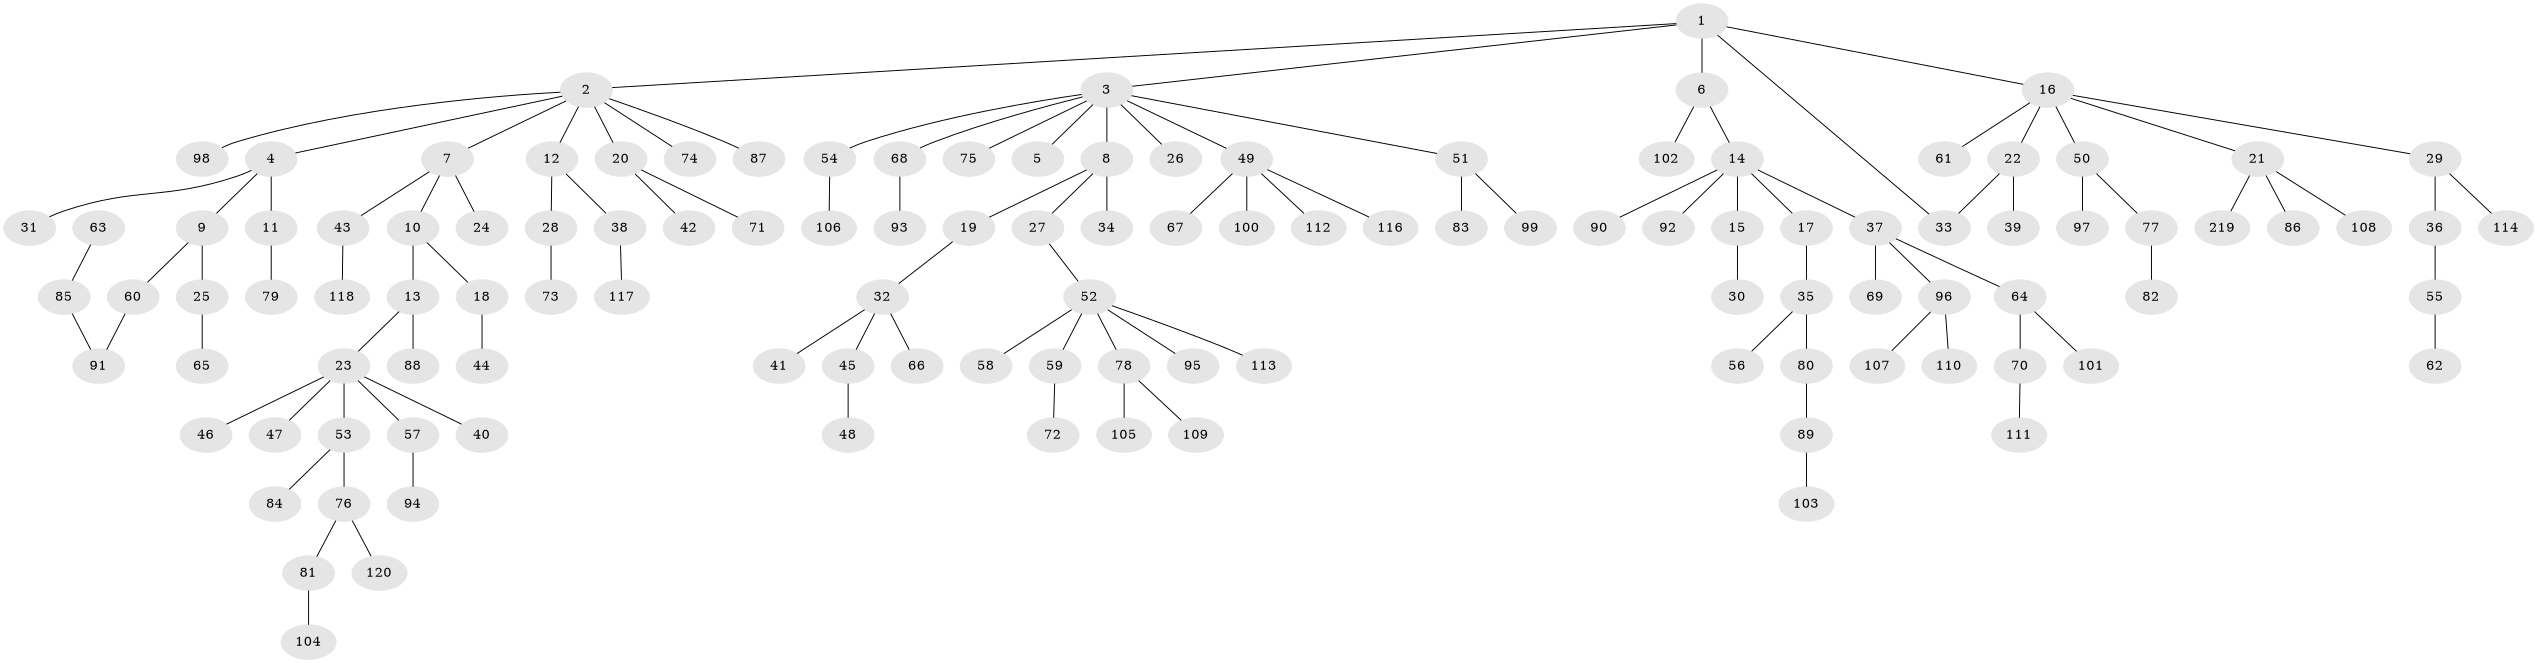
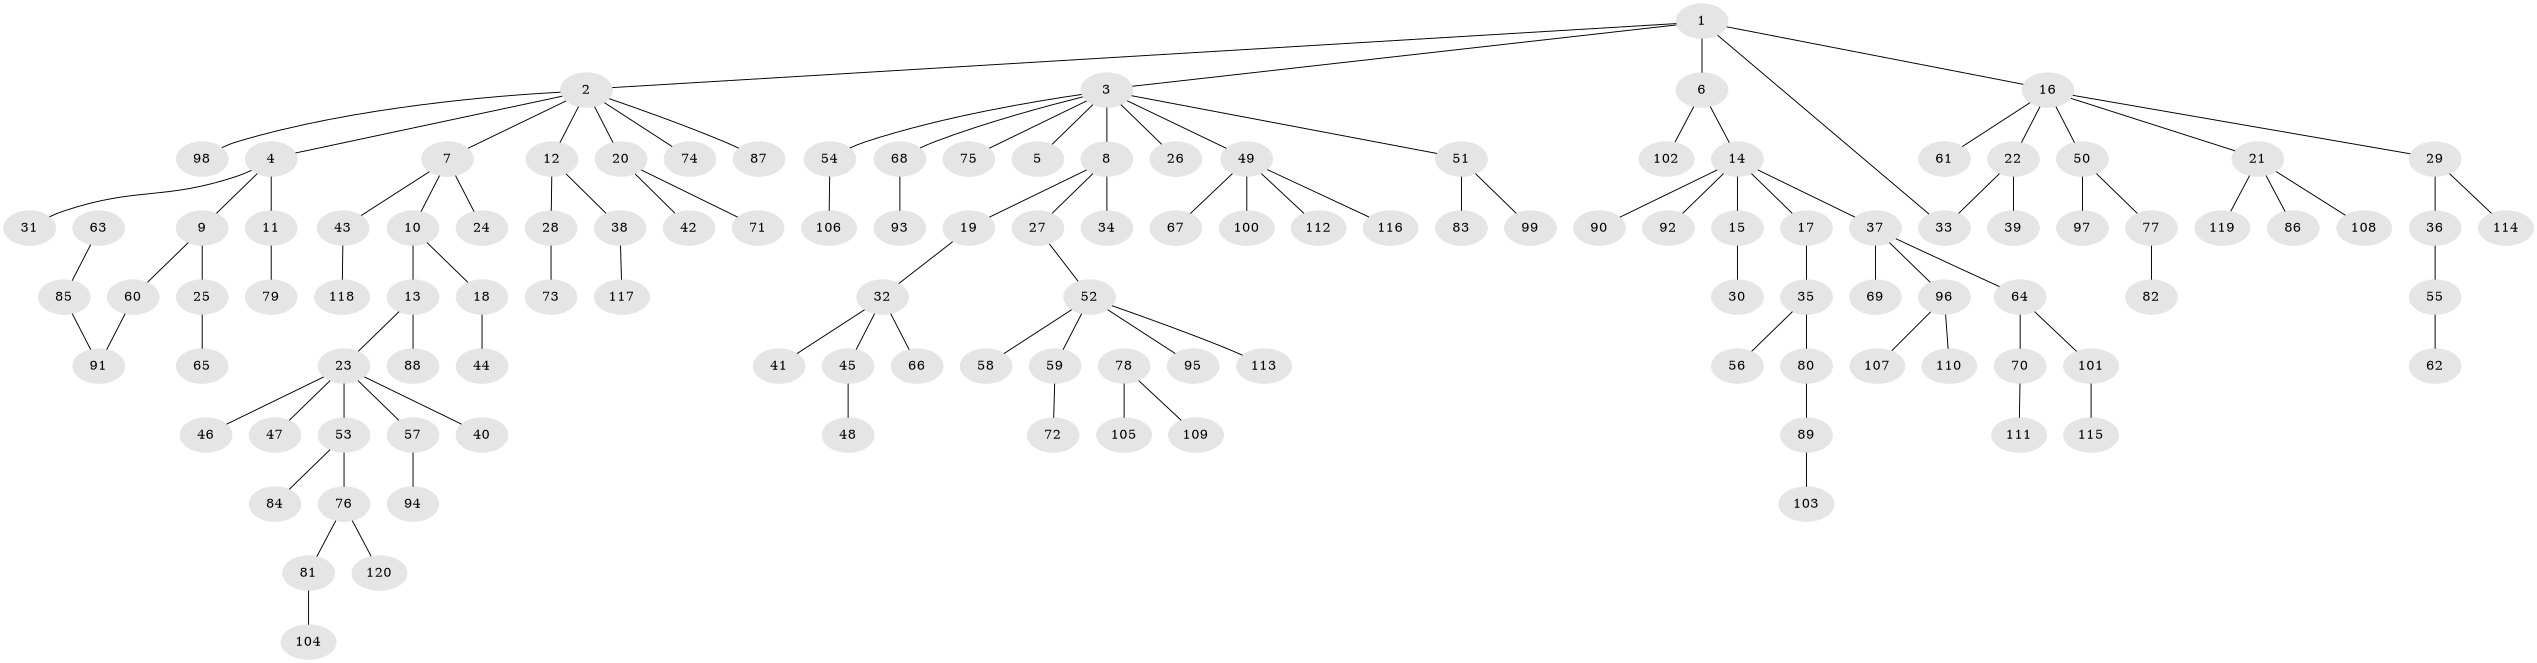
  graph {
    node [color=gray90 style=filled]
    1
    2
    3
    6
    16
    33
    4
    7
    12
    20
    74
    87
    98
    5
    8
    26
    49
    51
    54
    68
    75
    14
    102
    21
    22
    29
    50
    61
    9
    11
    31
    10
    24
    43
    28
    38
    42
    71
    19
    27
    34
    67
    100
    112
    116
    83
    99
    106
    93
    25
    60
    79
    15
    17
    37
    90
    92
    13
    18
    118
    32
    52
    63
    85
    65
    91
    23
    88
    44
    73
    117
    40
    46
    47
    53
    57
    30
    35
    64
    69
    96
    86
    108
-   119 [label=219]
+   119
    39
    36
    114
    77
    97
    56
    80
    41
    45
    66
    76
    84
    94
    58
    59
    78
    95
    113
    55
    48
    89
    62
    70
    101
    107
    110
    82
    72
    105
    109
    81
    120
    111
+   115
    104
    103
    1 -- 2
    1 -- 3
    1 -- 6
    1 -- 16
    1 -- 33
    2 -- 4
    2 -- 7
    2 -- 12
    2 -- 20
    2 -- 74
    2 -- 87
    2 -- 98
    3 -- 5
    3 -- 8
    3 -- 26
    3 -- 49
    3 -- 51
    3 -- 54
    3 -- 68
    3 -- 75
    6 -- 14
    6 -- 102
    16 -- 21
    16 -- 22
    16 -- 29
    16 -- 50
    16 -- 61
    4 -- 9
    4 -- 11
    4 -- 31
    7 -- 10
    7 -- 24
    7 -- 43
    12 -- 28
    12 -- 38
    20 -- 42
    20 -- 71
    8 -- 19
    8 -- 27
    8 -- 34
    49 -- 67
    49 -- 100
    49 -- 112
    49 -- 116
    51 -- 83
    51 -- 99
    54 -- 106
    68 -- 93
    14 -- 15
    14 -- 17
    14 -- 37
    14 -- 90
    14 -- 92
    21 -- 86
    21 -- 108
    21 -- 119
    22 -- 33
    22 -- 39
    29 -- 36
    29 -- 114
    50 -- 77
    50 -- 97
    9 -- 25
    9 -- 60
    11 -- 79
    10 -- 13
    10 -- 18
    43 -- 118
    28 -- 73
    38 -- 117
    19 -- 32
    27 -- 52
    25 -- 65
    60 -- 91
    15 -- 30
    17 -- 35
    37 -- 64
    37 -- 69
    37 -- 96
    13 -- 23
    13 -- 88
    18 -- 44
    32 -- 41
    32 -- 45
    32 -- 66
    52 -- 58
    52 -- 59
-   52 -- 78
    52 -- 95
    52 -- 113
    63 -- 85
    85 -- 91
    23 -- 40
    23 -- 46
    23 -- 47
    23 -- 53
    23 -- 57
    53 -- 76
    53 -- 84
    57 -- 94
    35 -- 56
    35 -- 80
    64 -- 70
    64 -- 101
    96 -- 107
    96 -- 110
    36 -- 55
    77 -- 82
    80 -- 89
    45 -- 48
    76 -- 81
    76 -- 120
    59 -- 72
    78 -- 105
    78 -- 109
    55 -- 62
    89 -- 103
    70 -- 111
+   101 -- 115
    81 -- 104
  }
